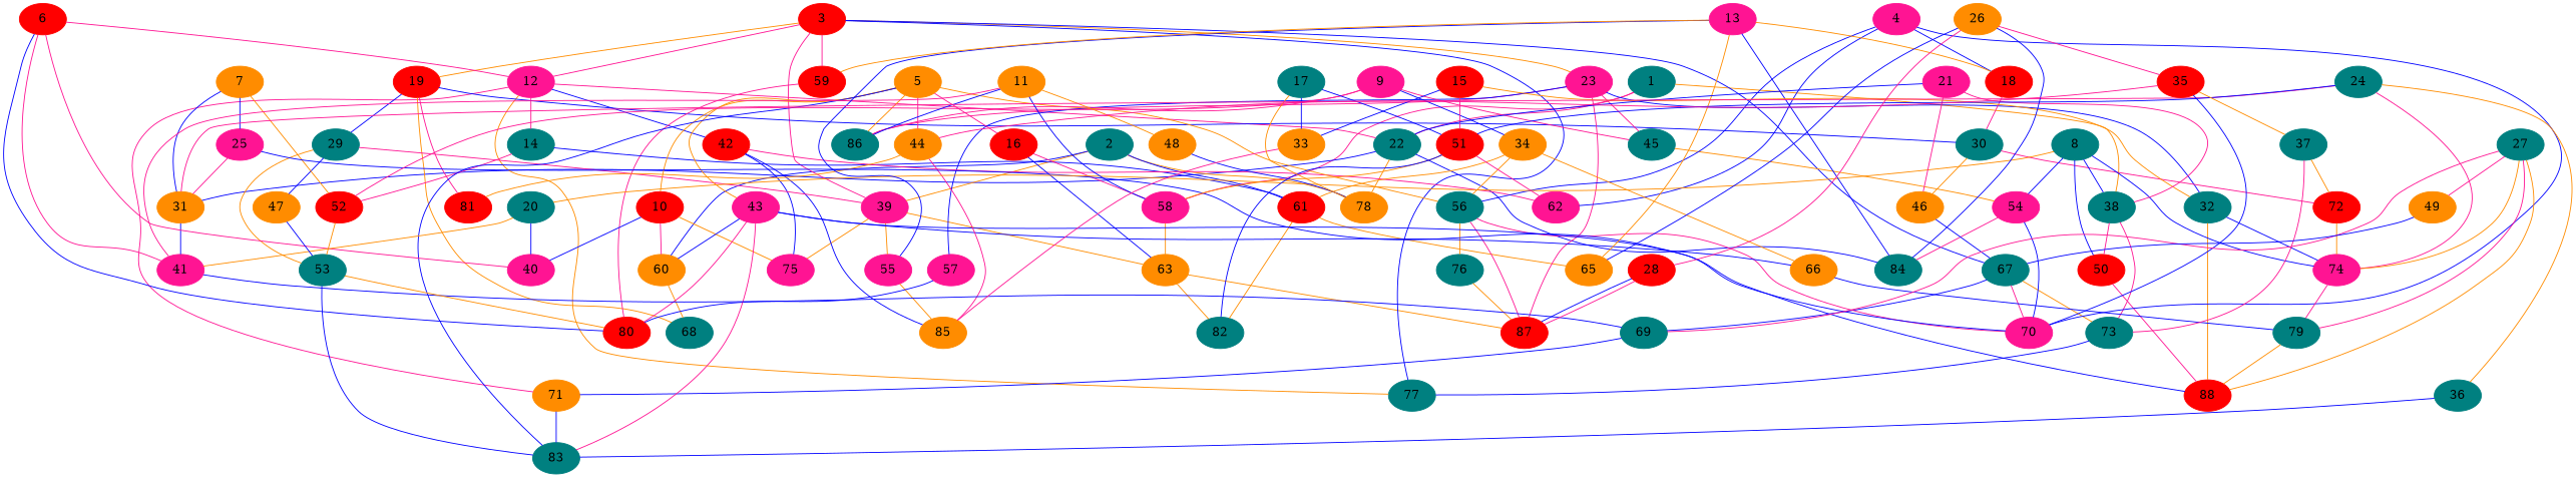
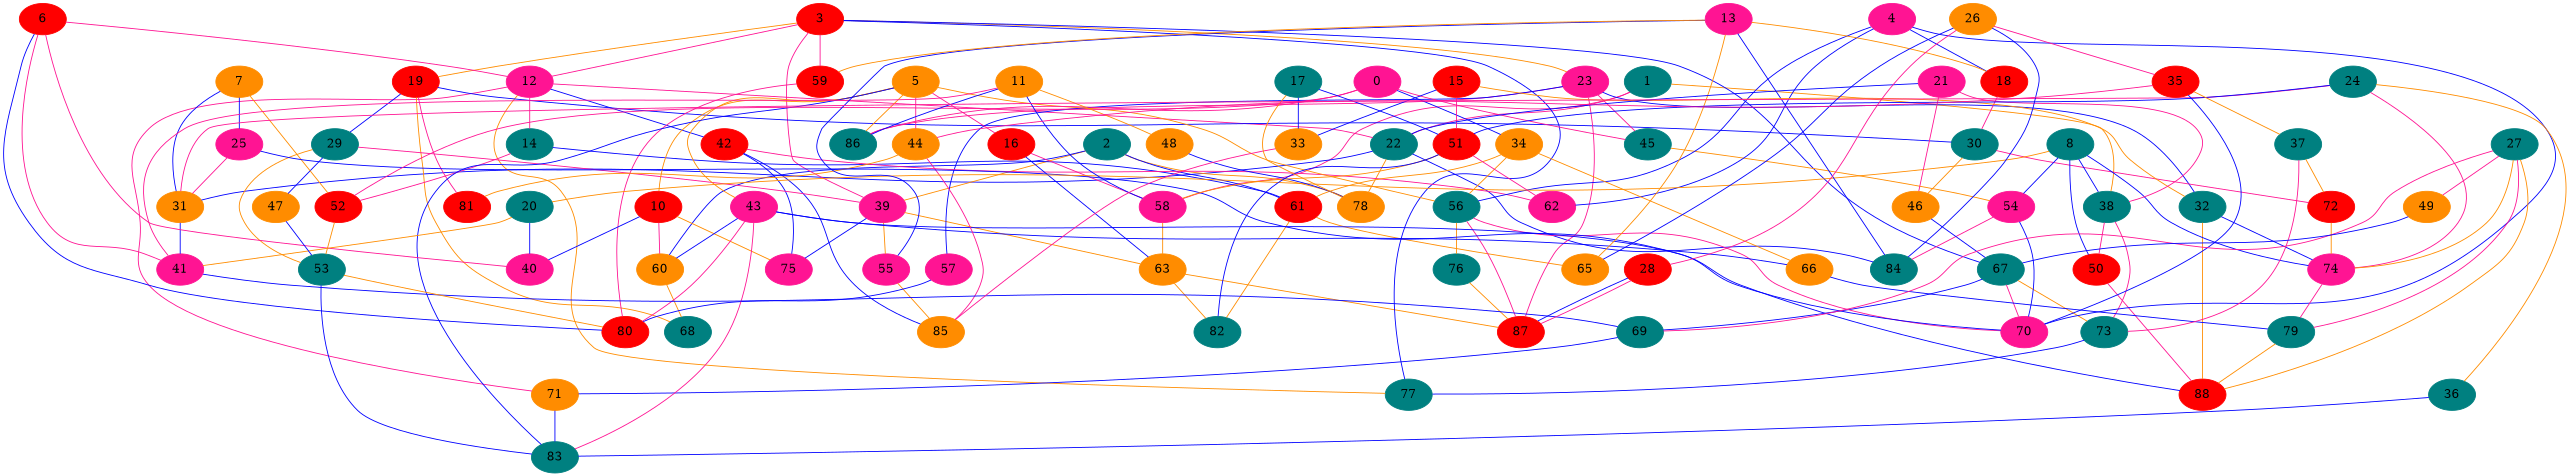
  graph {
    node [color=teal style=filled]
    edge [color=blue]
    1
    22
    38
    58 [color=deeppink]
    78 [color=darkorange]
    31 [color=darkorange]
    84
    50 [color=red]
    73
    63 [color=darkorange]
    39 [color=deeppink]
    2
    60 [color=darkorange]
    61 [color=red]
    75 [color=deeppink]
    55 [color=deeppink]
    68
    65 [color=darkorange]
    82
    3 [color=red]
    12 [color=deeppink]
    19 [color=red]
    23 [color=deeppink]
    59 [color=red]
    67
    77
    14
    42 [color=red]
    71 [color=darkorange]
    30
    29
    81 [color=red]
    86
    45
    32
    57 [color=deeppink]
    87 [color=red]
    80 [color=red]
    70 [color=deeppink]
    69
    4 [color=deeppink]
    18 [color=red]
    56
    62 [color=deeppink]
    76
    5 [color=darkorange]
    10 [color=red]
    16 [color=red]
    43 [color=deeppink]
    44 [color=darkorange]
    83
    40 [color=deeppink]
    66 [color=darkorange]
    85 [color=darkorange]
    6 [color=red]
    41 [color=deeppink]
    7 [color=darkorange]
    25 [color=deeppink]
    52 [color=red]
    88 [color=red]
    53
    8
    20
    54 [color=deeppink]
    74 [color=deeppink]
    79
-   9 [color=deeppink]
+   9 [color=deeppink label=0]
    34 [color=darkorange]
    11 [color=darkorange]
    48 [color=darkorange]
    13 [color=deeppink]
    15 [color=red]
    33 [color=darkorange]
    51 [color=red]
    17
    46 [color=darkorange]
    72 [color=red]
    47 [color=darkorange]
    21 [color=deeppink]
    24
    36
    26 [color=darkorange]
    28 [color=red]
    35 [color=red]
    37
    27
    49 [color=darkorange]
    1 -- 22 [color=deeppink]
    1 -- 38 [color=darkorange]
    1 -- 58 [color=deeppink]
    22 -- 78 [color=darkorange]
    22 -- 31
    22 -- 84
    38 -- 50 [color=deeppink]
    38 -- 73 [color=deeppink]
    58 -- 63 [color=darkorange]
    31 -- 41
    50 -- 88 [color=deeppink]
    73 -- 77
    63 -- 82 [color=darkorange]
    63 -- 87 [color=darkorange]
    39 -- 63 [color=darkorange]
-   39 -- 75 [color=darkorange]
+   39 -- 75
    39 -- 55 [color=darkorange]
    2 -- 78 [color=darkorange]
    2 -- 39 [color=darkorange]
    2 -- 60
    2 -- 61
    60 -- 68 [color=darkorange]
    61 -- 65 [color=darkorange]
    61 -- 82 [color=darkorange]
    55 -- 85 [color=darkorange]
    3 -- 39 [color=deeppink]
    3 -- 12 [color=deeppink]
    3 -- 19 [color=darkorange]
    3 -- 23 [color=darkorange]
    3 -- 59 [color=deeppink]
    3 -- 67
    3 -- 77
    12 -- 22 [color=deeppink]
    12 -- 77 [color=darkorange]
    12 -- 14 [color=deeppink]
    12 -- 42
    12 -- 71 [color=deeppink]
    19 -- 68 [color=darkorange]
    19 -- 30
    19 -- 29
    19 -- 81 [color=deeppink]
    23 -- 86 [color=deeppink]
    23 -- 45 [color=deeppink]
    23 -- 32
    23 -- 57
    23 -- 87 [color=deeppink]
    59 -- 80 [color=deeppink]
    67 -- 73 [color=darkorange]
    67 -- 70 [color=deeppink]
    67 -- 69
    14 -- 61
    14 -- 52 [color=deeppink]
    42 -- 75
    42 -- 62 [color=deeppink]
    42 -- 85
    71 -- 83
    30 -- 46 [color=darkorange]
    30 -- 72 [color=deeppink]
    29 -- 39 [color=deeppink]
    29 -- 53 [color=darkorange]
    29 -- 47
    45 -- 54 [color=darkorange]
    32 -- 88 [color=darkorange]
    32 -- 74
    57 -- 80
    69 -- 71
    4 -- 70
    4 -- 18
    4 -- 56
    4 -- 62
    18 -- 30 [color=deeppink]
    56 -- 87 [color=deeppink]
    56 -- 70 [color=deeppink]
    56 -- 76 [color=darkorange]
    76 -- 87 [color=darkorange]
    5 -- 86 [color=darkorange]
    5 -- 56 [color=darkorange]
    5 -- 10 [color=darkorange]
    5 -- 16 [color=deeppink]
    5 -- 43 [color=darkorange]
    5 -- 44 [color=deeppink]
    5 -- 83
    10 -- 60 [color=deeppink]
    10 -- 75 [color=darkorange]
    10 -- 40
    16 -- 58 [color=deeppink]
    16 -- 63
    43 -- 60
    43 -- 80 [color=deeppink]
    43 -- 70
    43 -- 83 [color=deeppink]
    43 -- 66
    44 -- 81 [color=darkorange]
    44 -- 85 [color=deeppink]
    66 -- 79
    6 -- 12 [color=deeppink]
    6 -- 80
    6 -- 40 [color=deeppink]
    6 -- 41 [color=deeppink]
    41 -- 69
    7 -- 31
    7 -- 25
    7 -- 52 [color=darkorange]
    25 -- 31 [color=deeppink]
    25 -- 88
    52 -- 53 [color=darkorange]
    53 -- 80 [color=darkorange]
    53 -- 83
    8 -- 38
    8 -- 50
    8 -- 20 [color=darkorange]
    8 -- 54
    8 -- 74
    20 -- 40
    20 -- 41 [color=darkorange]
    54 -- 84 [color=deeppink]
    54 -- 70
    74 -- 79 [color=deeppink]
    79 -- 88 [color=darkorange]
    9 -- 86 [color=deeppink]
    9 -- 45 [color=deeppink]
    9 -- 52 [color=deeppink]
    9 -- 34
    34 -- 61 [color=darkorange]
    34 -- 56 [color=darkorange]
    34 -- 66 [color=darkorange]
    11 -- 58
    11 -- 86
    11 -- 41 [color=deeppink]
    11 -- 48 [color=darkorange]
    48 -- 78
    13 -- 84
    13 -- 55
    13 -- 65 [color=darkorange]
    13 -- 59 [color=darkorange]
    13 -- 18 [color=darkorange]
    15 -- 32 [color=darkorange]
    15 -- 33
    15 -- 51 [color=deeppink]
    33 -- 85 [color=deeppink]
    51 -- 58 [color=darkorange]
    51 -- 82
    51 -- 62 [color=deeppink]
    17 -- 78 [color=darkorange]
    17 -- 33
    17 -- 51
    46 -- 67
    72 -- 74 [color=darkorange]
    47 -- 53
    21 -- 22
    21 -- 38 [color=deeppink]
    21 -- 46 [color=deeppink]
    24 -- 31 [color=deeppink]
    24 -- 74 [color=deeppink]
    24 -- 51
    24 -- 36 [color=darkorange]
    36 -- 83
    26 -- 84
    26 -- 65
    26 -- 28 [color=deeppink]
    26 -- 35 [color=deeppink]
    28 -- 87
    28 -- 87 [color=deeppink]
    35 -- 70
    35 -- 44 [color=deeppink]
    35 -- 37 [color=darkorange]
    37 -- 73 [color=deeppink]
    37 -- 72 [color=darkorange]
    27 -- 69 [color=deeppink]
    27 -- 88 [color=darkorange]
    27 -- 74 [color=darkorange]
    27 -- 79 [color=deeppink]
    27 -- 49 [color=deeppink]
    49 -- 67
  }
